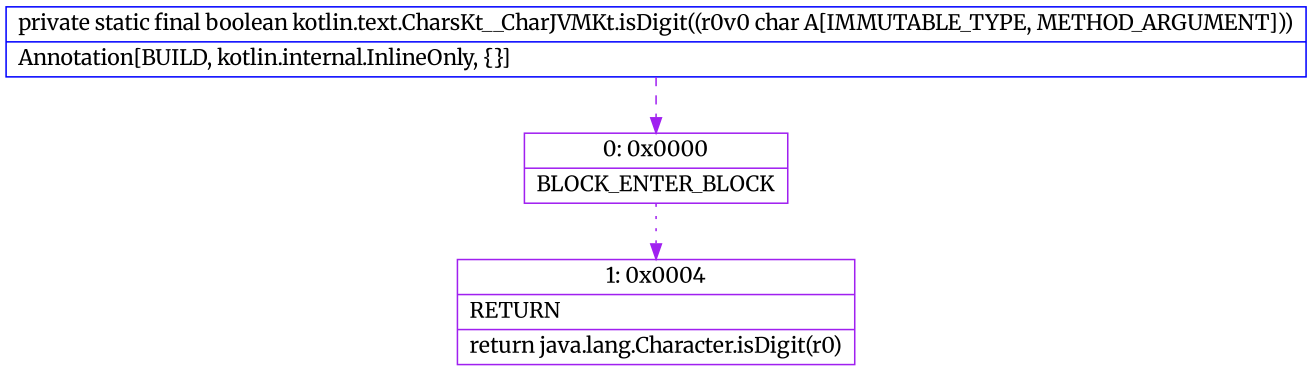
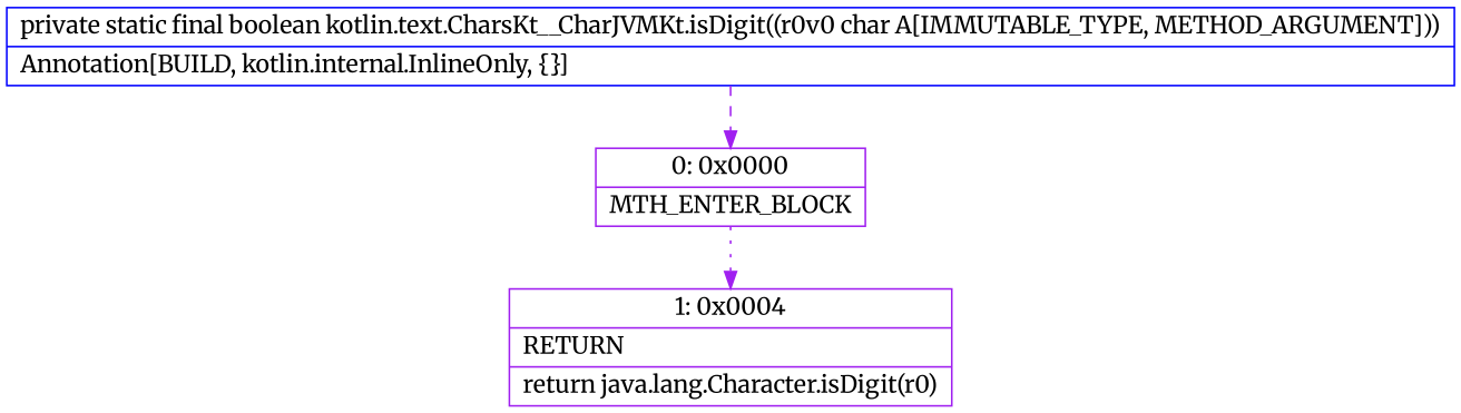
  digraph {
    fontname=Merriweather
    node [shape=record color=purple fontname=Merriweather]
    edge [color=purple fontname=Merriweather]
-   n1 [label="{0\:\ 0x0000|BLOCK_ENTER_BLOCK\l}"]
+   n1 [label="{0\:\ 0x0000|MTH_ENTER_BLOCK\l}"]
    n2 [label="{1\:\ 0x0004|RETURN\l|return java.lang.Character.isDigit(r0)\l}"]
    n3 [label="{private static final boolean kotlin.text.CharsKt__CharJVMKt.isDigit((r0v0 char A[IMMUTABLE_TYPE, METHOD_ARGUMENT]))  | Annotation[BUILD, kotlin.internal.InlineOnly, \{\}]\l}" color=blue]
    n1 -> n2 [style=dotted]
    n3 -> n1 [style=dashed]
  }
